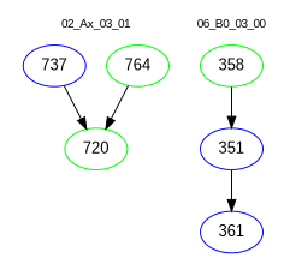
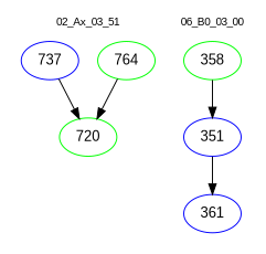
  digraph {
    fontname="Liberation Sans"
    node [color=green fontname="Liberation Sans"]
    edge [color=black fontname="Liberation Sans"]
    n1 [label=764]
    n2 [label=720]
    n3 [color=blue label=737]
    n4 [label=358]
    n5 [color=blue label=351]
    n6 [color=blue label=361]
    subgraph cluster_1 {
      color=white
      fontsize=10
-     label="02_Ax_03_01"
+     label="02_Ax_03_51"
      n1
      n2
      n3
    }
    subgraph cluster_2 {
      color=white
      fontsize=10
      label="06_B0_03_00"
      n4
      n5
      n6
    }
    n1 -> n2
    n3 -> n2
    n4 -> n5
    n5 -> n6
  }
